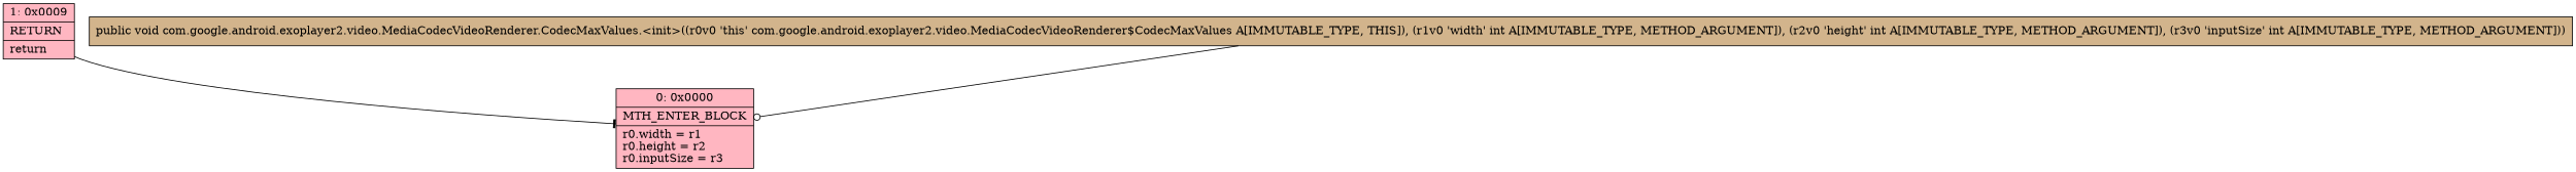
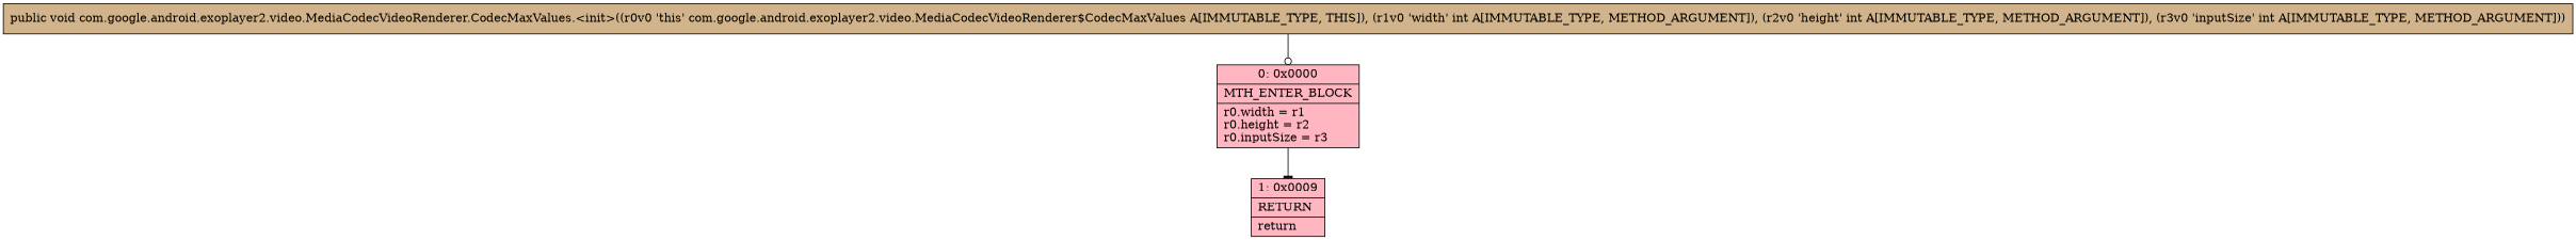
  digraph {
    fontname="DejaVu Serif"
    node [shape=record style=filled fillcolor=lightpink fontname="DejaVu Serif"]
    edge [fontname="DejaVu Serif"]
    n1 [label="{0\:\ 0x0000|MTH_ENTER_BLOCK\l|r0.width = r1\lr0.height = r2\lr0.inputSize = r3\l}"]
    n2 [label="{1\:\ 0x0009|RETURN\l|return\l}"]
    n3 [label="{public void com.google.android.exoplayer2.video.MediaCodecVideoRenderer.CodecMaxValues.\<init\>((r0v0 'this' com.google.android.exoplayer2.video.MediaCodecVideoRenderer$CodecMaxValues A[IMMUTABLE_TYPE, THIS]), (r1v0 'width' int A[IMMUTABLE_TYPE, METHOD_ARGUMENT]), (r2v0 'height' int A[IMMUTABLE_TYPE, METHOD_ARGUMENT]), (r3v0 'inputSize' int A[IMMUTABLE_TYPE, METHOD_ARGUMENT])) }" fillcolor=tan]
-   n2 -> n1 [arrowhead=tee]
+   n1 -> n2 [arrowhead=tee]
    n3 -> n1 [arrowhead=odot]
  }
